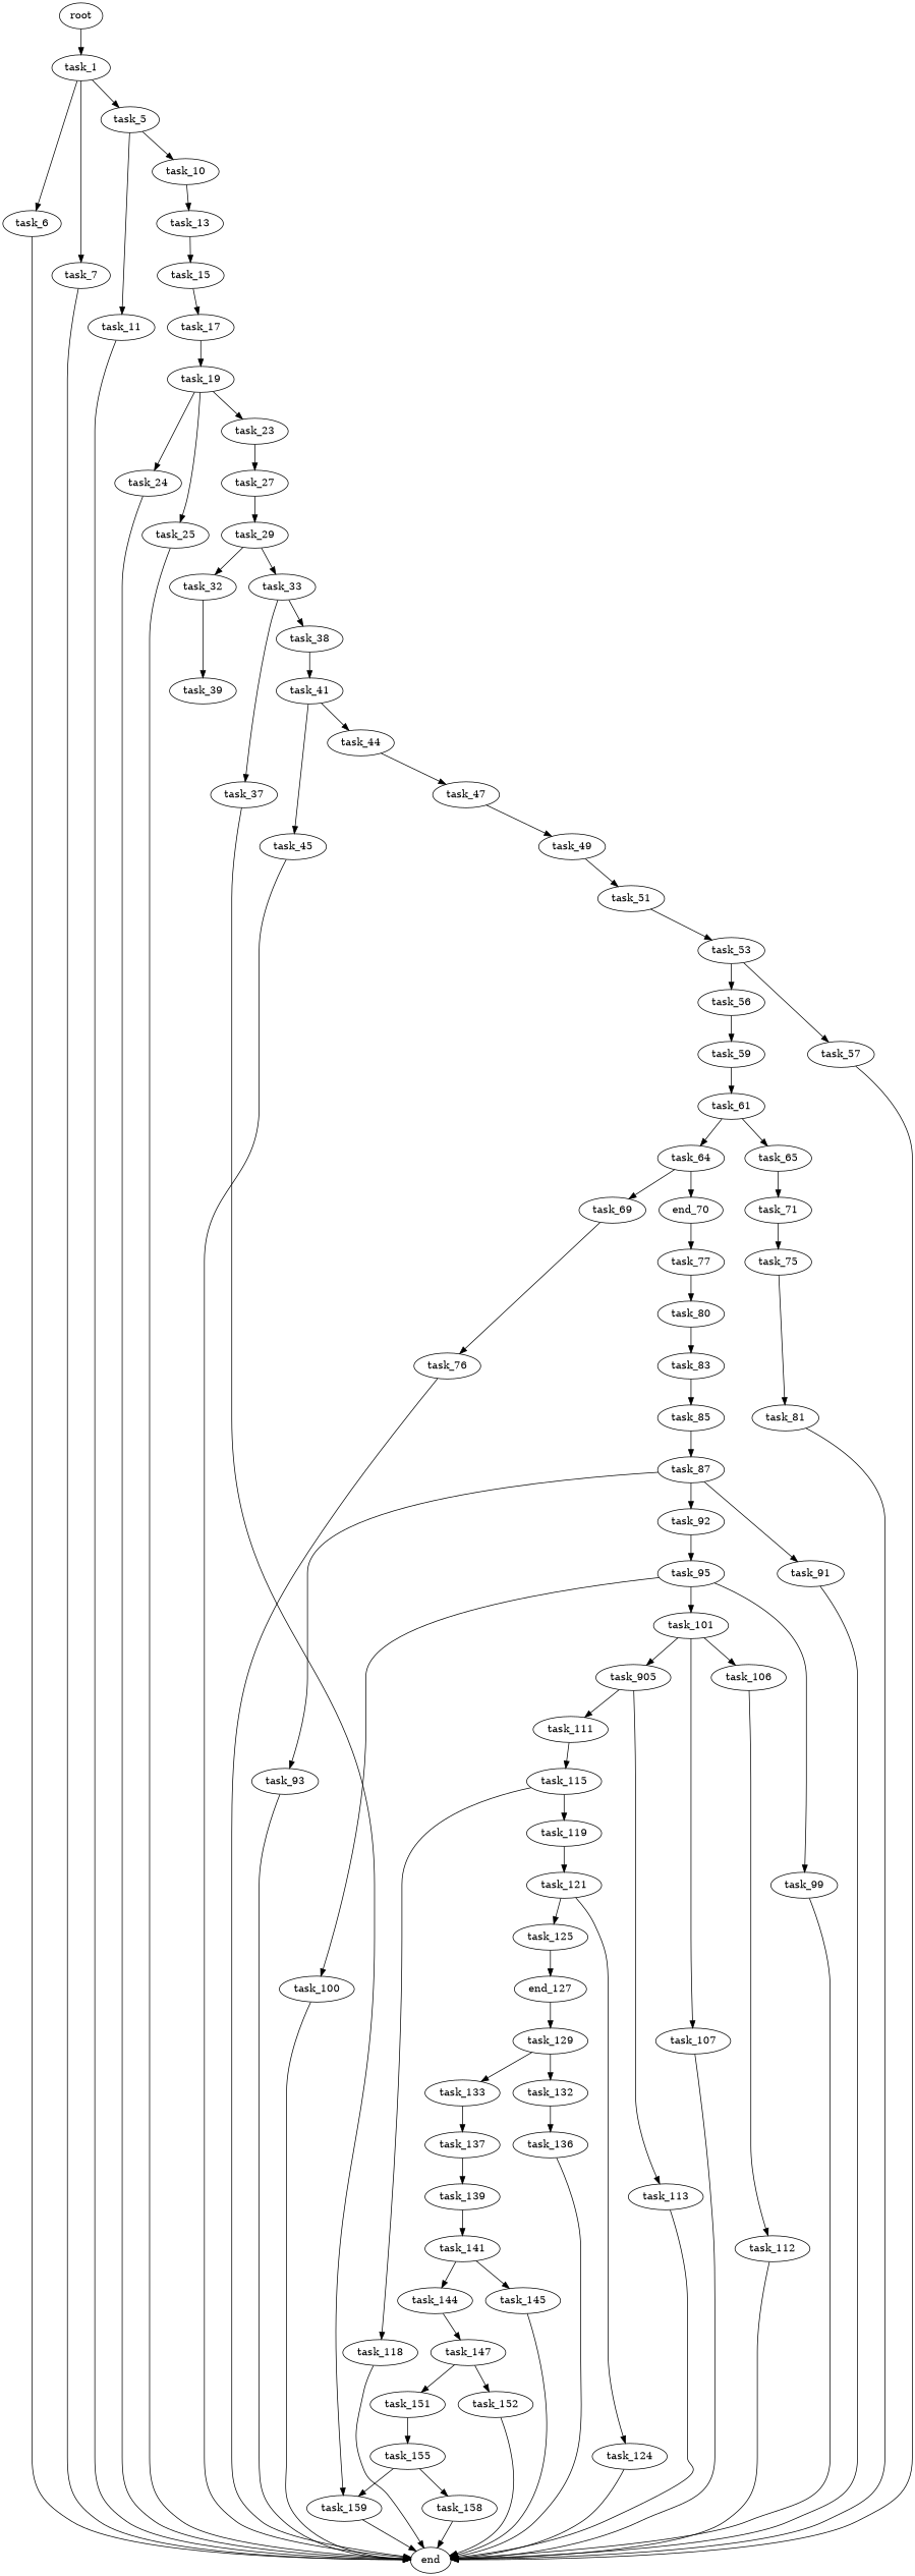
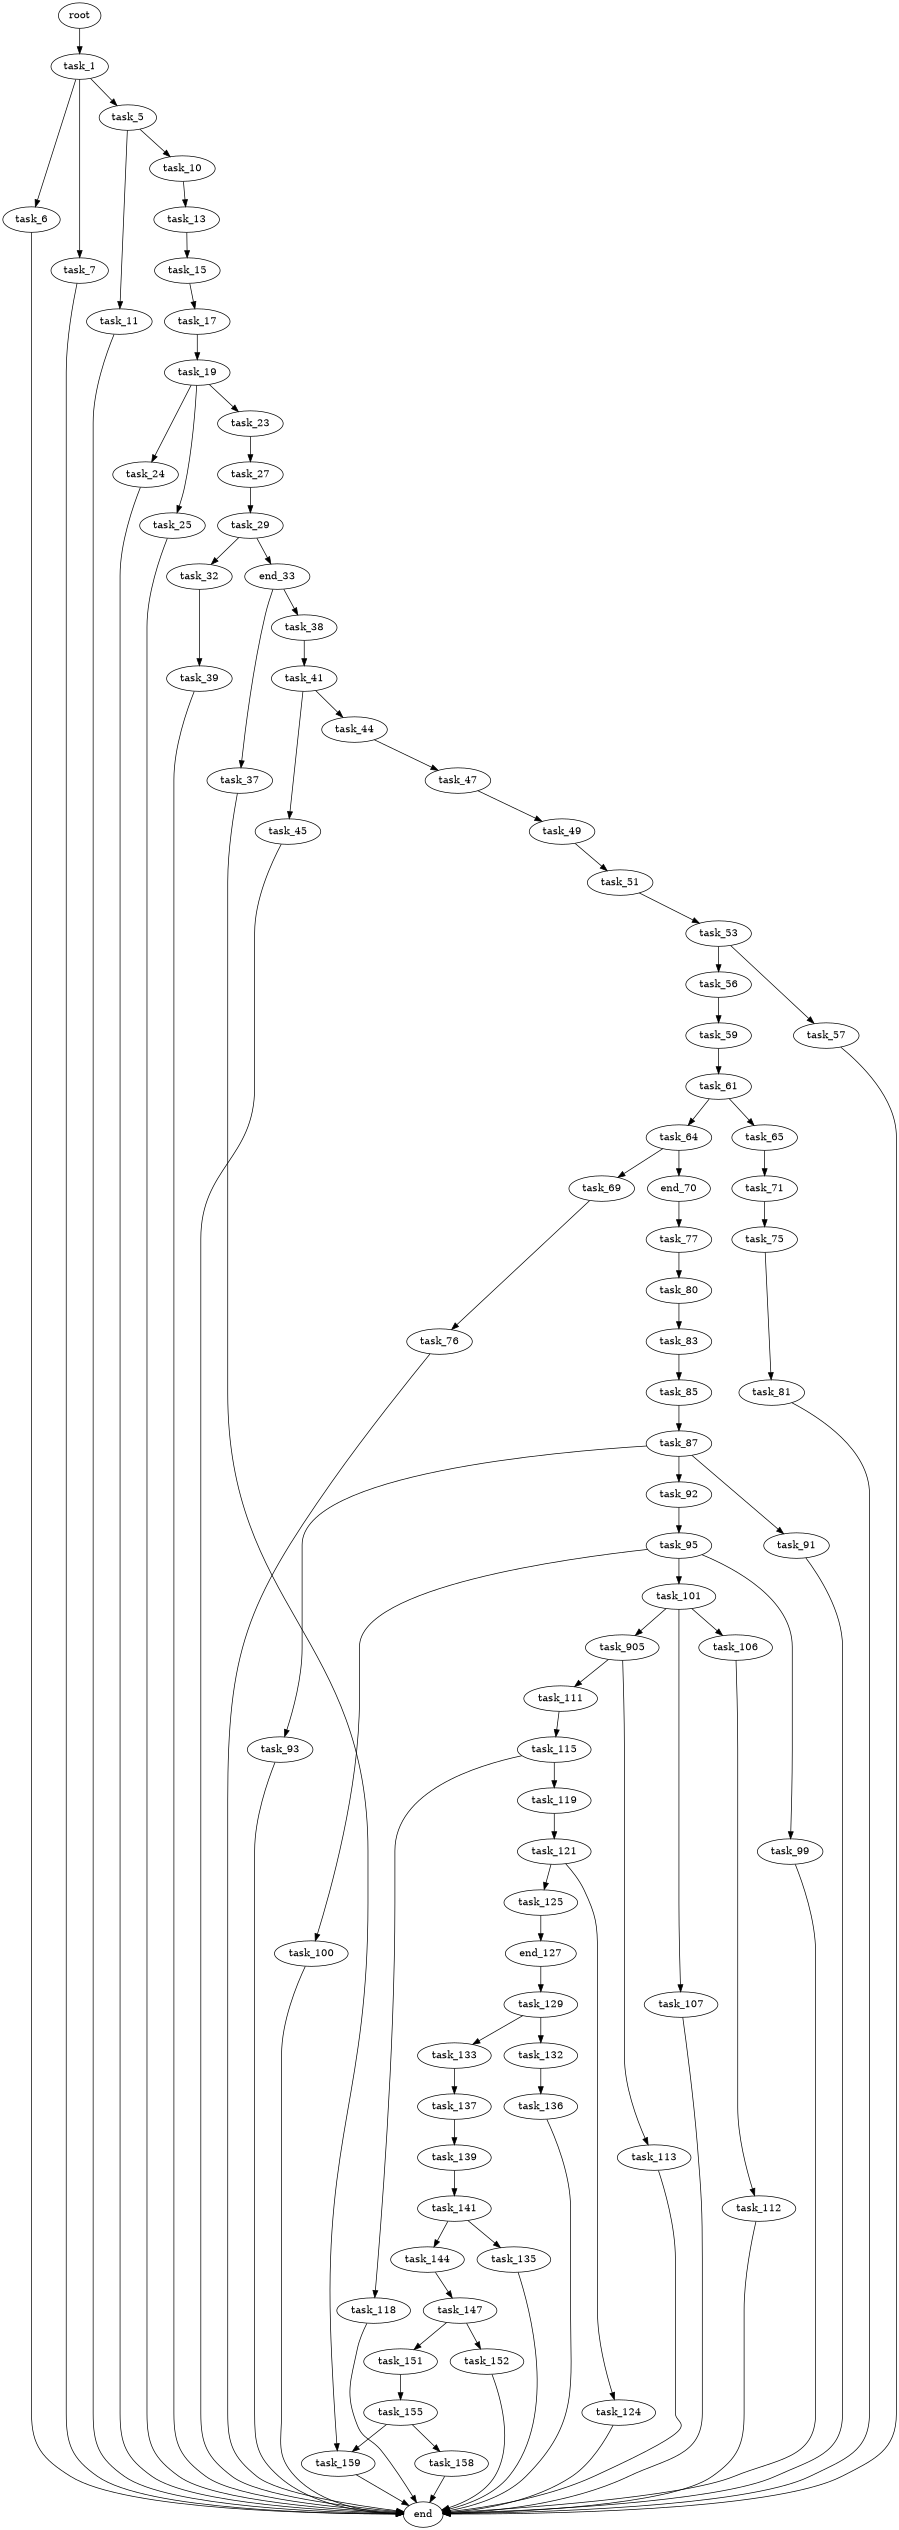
  digraph {
    root
    task_1
    task_5
    task_6
    task_7
    task_10
    task_11
    end
    task_13
    task_15
    task_17
    task_19
    task_23
    task_24
    task_25
    task_27
    task_29
    task_32
-   task_33
+   task_33 [label=end_33]
    task_39
    task_37
    task_38
    task_159
    task_41
    task_44
    task_45
    task_47
    task_49
    task_51
    task_53
    task_56
    task_57
    task_59
    task_61
    task_64
    task_65
    task_69
    n38 [label=end_70]
    task_71
    task_76
    task_77
    task_75
    task_80
    task_81
    task_83
    task_85
    task_87
    task_91
    task_92
    task_93
    task_95
    task_99
    task_100
    task_101
    n55 [label=task_905]
    task_106
    task_107
    task_111
    task_113
    task_112
    task_115
    task_118
    task_119
    task_121
    task_124
    task_125
    n67 [label=end_127]
    task_129
    task_132
    task_133
    task_136
    task_137
    task_139
    task_141
    task_144
-   task_145
+   task_145 [label=task_135]
    task_147
    task_151
    task_152
    task_155
    task_158
    root -> task_1
    task_1 -> task_5
    task_1 -> task_6
    task_1 -> task_7
    task_5 -> task_10
    task_5 -> task_11
    task_6 -> end
    task_7 -> end
    task_10 -> task_13
    task_11 -> end
    task_13 -> task_15
    task_15 -> task_17
    task_17 -> task_19
    task_19 -> task_23
    task_19 -> task_24
    task_19 -> task_25
    task_23 -> task_27
    task_24 -> end
    task_25 -> end
    task_27 -> task_29
    task_29 -> task_32
    task_29 -> task_33
    task_32 -> task_39
    task_33 -> task_37
    task_33 -> task_38
+   task_39 -> end
    task_37 -> task_159
    task_38 -> task_41
    task_159 -> end
    task_41 -> task_44
    task_41 -> task_45
    task_44 -> task_47
    task_45 -> end
    task_47 -> task_49
    task_49 -> task_51
    task_51 -> task_53
    task_53 -> task_56
    task_53 -> task_57
    task_56 -> task_59
    task_57 -> end
    task_59 -> task_61
    task_61 -> task_64
    task_61 -> task_65
    task_64 -> task_69
    task_64 -> n38
    task_65 -> task_71
    task_69 -> task_76
    n38 -> task_77
    task_71 -> task_75
    task_76 -> end
    task_77 -> task_80
    task_75 -> task_81
    task_80 -> task_83
    task_81 -> end
    task_83 -> task_85
    task_85 -> task_87
    task_87 -> task_91
    task_87 -> task_92
    task_87 -> task_93
    task_91 -> end
    task_92 -> task_95
    task_93 -> end
    task_95 -> task_99
    task_95 -> task_100
    task_95 -> task_101
    task_99 -> end
    task_100 -> end
    task_101 -> n55
    task_101 -> task_106
    task_101 -> task_107
    n55 -> task_111
    n55 -> task_113
    task_106 -> task_112
    task_107 -> end
    task_111 -> task_115
    task_113 -> end
    task_112 -> end
    task_115 -> task_118
    task_115 -> task_119
    task_118 -> end
    task_119 -> task_121
    task_121 -> task_124
    task_121 -> task_125
    task_124 -> end
    task_125 -> n67
    n67 -> task_129
    task_129 -> task_132
    task_129 -> task_133
    task_132 -> task_136
    task_133 -> task_137
    task_136 -> end
    task_137 -> task_139
    task_139 -> task_141
    task_141 -> task_144
    task_141 -> task_145
    task_144 -> task_147
    task_145 -> end
    task_147 -> task_151
    task_147 -> task_152
    task_151 -> task_155
    task_152 -> end
    task_155 -> task_159
    task_155 -> task_158
    task_158 -> end
  }
